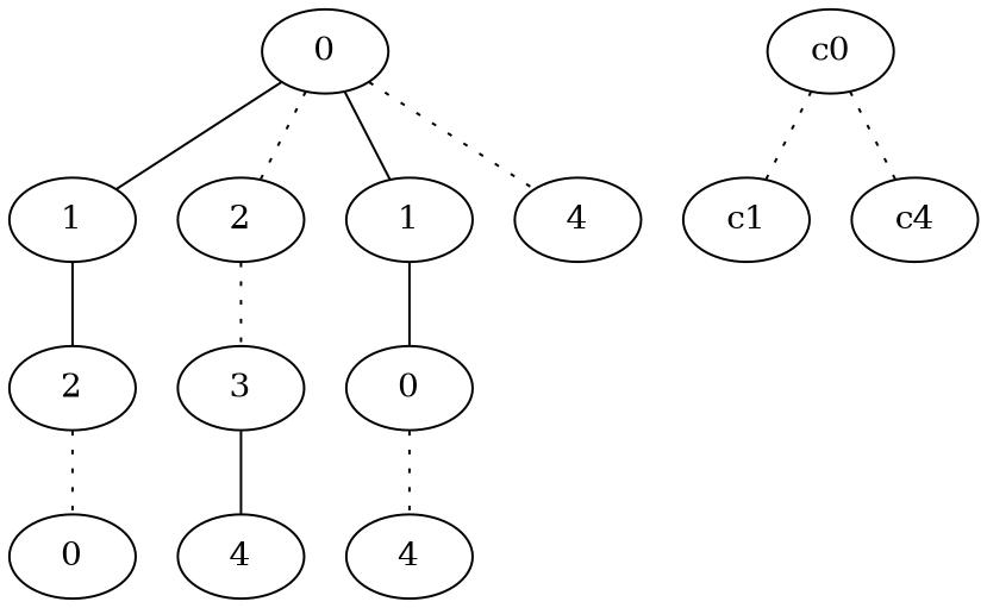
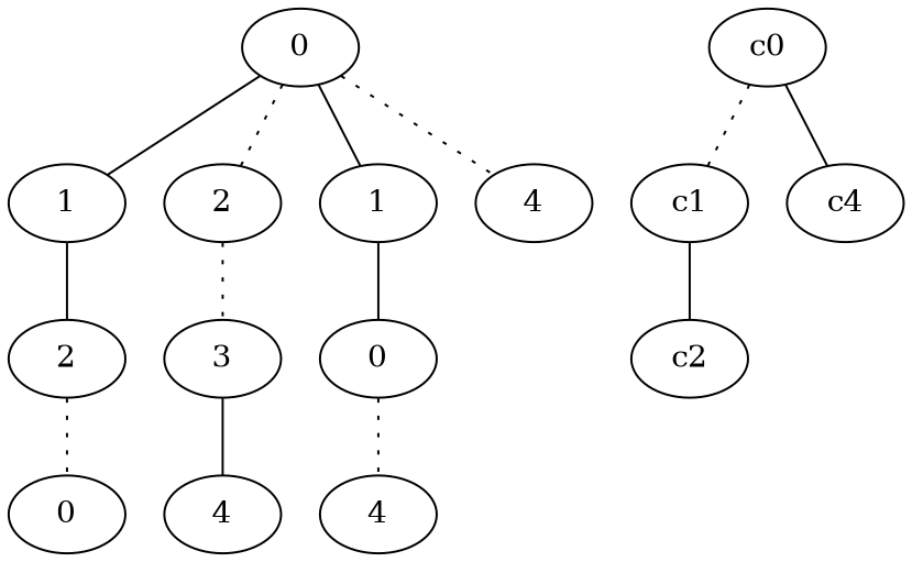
  graph {
    edge [style=dotted]
    n1 [label=0]
    n2 [label=1]
    n3 [label=2]
    n4 [label=1]
    n5 [label=4]
    n6 [label=2]
    n7 [label=3]
    n8 [label=0]
    n9 [label=0]
    n10 [label=4]
    n11 [label=4]
    c0
    c1
    c4
+   c2
    n1 -- n2 [style=""]
    n1 -- n3
    n1 -- n4 [style=""]
    n1 -- n5
    n2 -- n6 [style=""]
    n3 -- n7
    n4 -- n8 [style=""]
    n6 -- n9
    n7 -- n10 [style=""]
    n8 -- n11
    c0 -- c1
-   c0 -- c4
+   c0 -- c4 [style=solid]
+   c1 -- c2 [style=""]
  }
